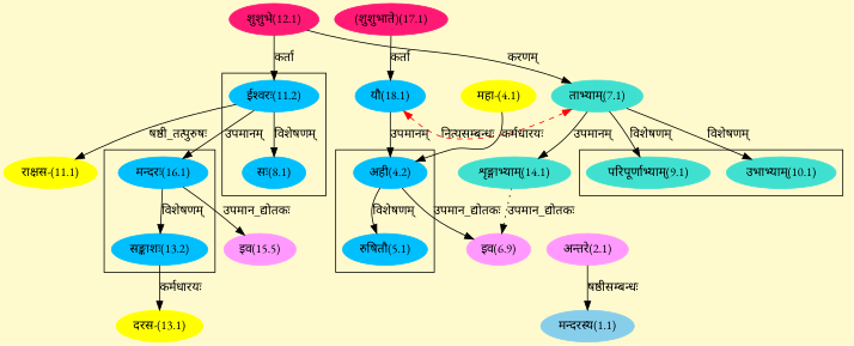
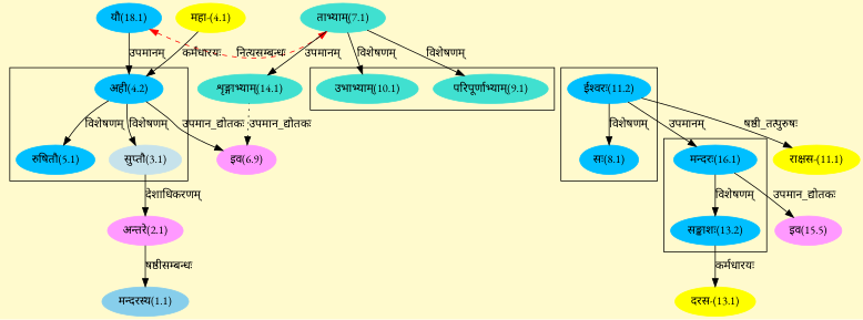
  digraph {
    bgcolor=lemonchiffon1
    compound=true
    fontname="EB Garamond"
    rankdir=BT
    node [color="#00BFFF" fontname="EB Garamond" style=filled]
    edge [dir=back fontname="EB Garamond"]
    n1 [color="#40E0D0" label="ताभ्याम्(7.1)"]
    n2 [label="यौ(18.1)"]
+   n3 [color="#C6E2EB" label="सुप्तौ(3.1)"]
    n4 [label="अही(4.2)"]
    n5 [label="रुषितौ(5.1)"]
    n6 [label="सः(8.1)"]
    n7 [label="ईश्वरः(11.2)"]
    n8 [color="#40E0D0" label="परिपूर्णाभ्याम्(9.1)"]
    n9 [color="#40E0D0" label="उभाभ्याम्(10.1)"]
    n10 [label="सङ्काशः(13.2)"]
    n11 [label="मन्दरः(16.1)"]
-   n12 [color="#FF1975" label="शुशुभे(12.1)"]
-   n13 [color="#FF1975" label="(शुशुभाते)(17.1)"]
    n14 [color="#FFFF00" label="महा-(4.1)"]
    n15 [color="#87CEEB" label="मन्दरस्य(1.1)"]
    n16 [color="#FF99FF" label="अन्तरे(2.1)"]
    n17 [color="#FF99FF" label="इव(6.9)"]
    n18 [color="#40E0D0" label="शृङ्गाभ्याम्(14.1)"]
    n19 [color="#FFFF00" label="राक्षस-(11.1)"]
    n20 [color="#FFFF00" label="दरस-(13.1)"]
    n21 [color="#FF99FF" label="इव(15.5)"]
    subgraph sub_1 {
      rank=same
      n1
      n2
    }
    subgraph cluster_2 {
+     n3
      n4
      n5
    }
    subgraph cluster_3 {
      n6
      n7
    }
    subgraph cluster_4 {
      n8
      n9
    }
    subgraph cluster_5 {
      n10
      n11
    }
-   n1 -> n12 [label="करणम्"]
    n2 -> n1 [color=red dir=both label="नित्यसम्बन्धः" style=dashed]
-   n2 -> n13 [label="कर्ता"]
+   n3 -> n4 [label="विशेषणम्"]
    n4 -> n2 [label="उपमानम्"]
    n4 -> n14 [label="कर्मधारयः"]
    n5 -> n4 [label="विशेषणम्"]
    n6 -> n7 [label="विशेषणम्"]
-   n7 -> n12 [label="कर्ता"]
    n8 -> n1 [label="विशेषणम्"]
    n9 -> n1 [label="विशेषणम्"]
    n10 -> n11 [label="विशेषणम्"]
    n11 -> n7 [label="उपमानम्"]
    n15 -> n16 [label="षष्ठीसम्बन्धः"]
+   n16 -> n3 [label="देशाधिकरणम्"]
    n17 -> n4 [label="उपमान_द्योतकः"]
    n17 -> n18 [label="उपमान_द्योतकः" style=dotted]
    n18 -> n1 [label="उपमानम्"]
    n19 -> n7 [label="षष्ठी_तत्पुरुषः"]
    n20 -> n10 [label="कर्मधारयः"]
    n21 -> n11 [label="उपमान_द्योतकः"]
  }
